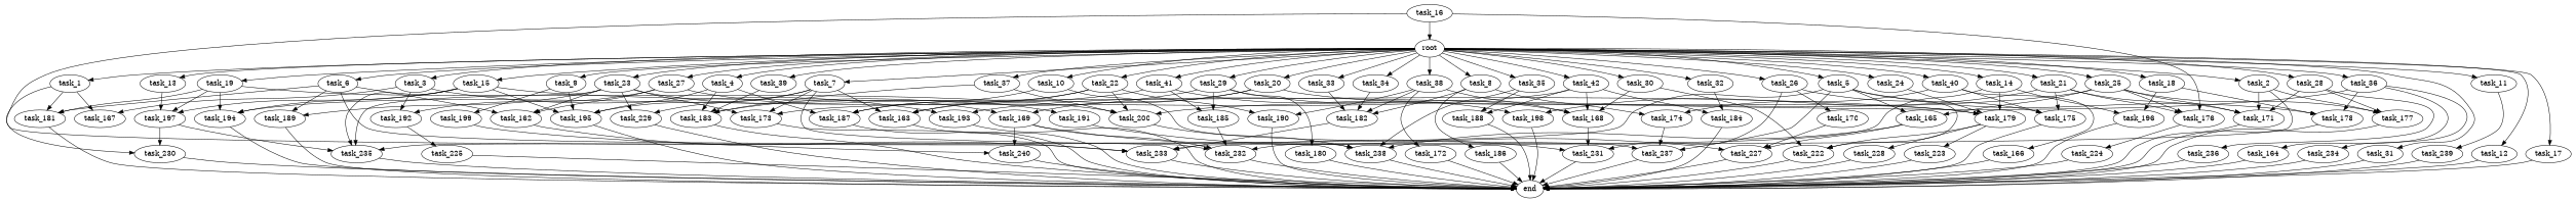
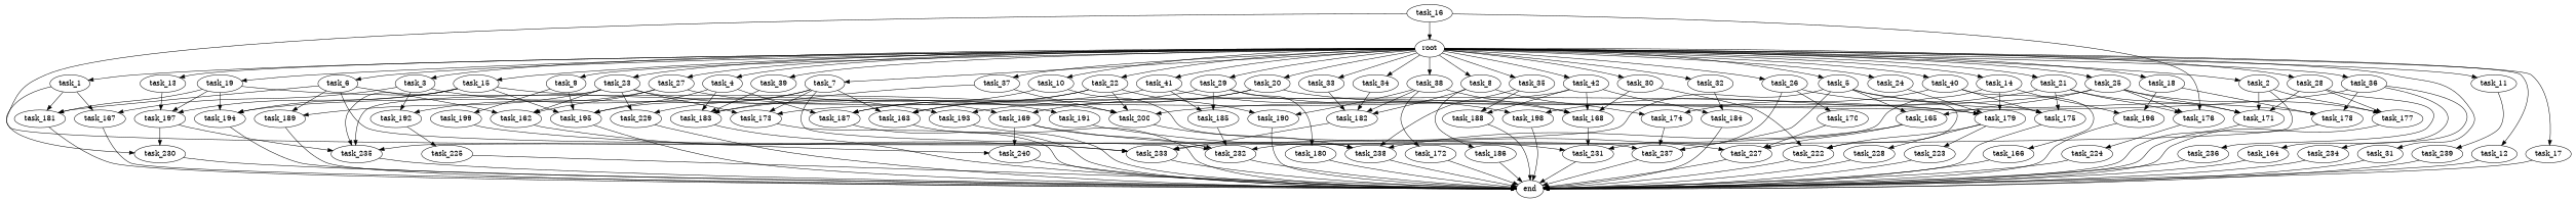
  digraph {
    root
    task_1
    task_2
    task_3
    task_4
    task_5
    task_6
    task_7
    task_8
    task_9
    task_10
    task_11
    task_12
    task_13
    task_14
    task_15
    task_17
    task_18
    task_19
    task_20
    task_21
    task_22
    task_23
    task_24
    task_25
    task_26
    task_27
    task_28
    task_29
    task_30
    task_31
    task_32
    task_33
    task_34
    task_35
    task_36
    task_37
    task_38
    task_39
    task_40
    task_41
    task_42
    task_167
    task_181
    task_230
    task_171
    task_177
    task_233
    task_192
    task_193
    task_183
    task_187
    task_195
    task_165
    task_178
    task_222
    task_235
    task_237
    task_162
    task_189
    task_238
    task_163
    task_173
    task_229
    task_232
    task_174
    task_182
    task_186
    task_199
    task_239
    end
    task_197
    task_179
    task_196
    task_194
    task_16
    task_176
    task_200
    task_169
    task_175
    task_198
    task_190
    task_170
    task_231
    task_191
    task_236
    task_168
    task_180
    task_185
    task_184
    task_188
    task_164
    task_234
    task_172
    task_166
    task_225
    task_227
    task_240
    task_223
    task_228
    task_224
    root -> task_1
    root -> task_2
    root -> task_3
    root -> task_4
    root -> task_5
    root -> task_6
    root -> task_7
    root -> task_8
    root -> task_9
    root -> task_10
    root -> task_11
    root -> task_12
    root -> task_13
    root -> task_14
    root -> task_15
    root -> task_17
    root -> task_18
    root -> task_19
    root -> task_20
    root -> task_21
    root -> task_22
    root -> task_23
    root -> task_24
    root -> task_25
    root -> task_26
    root -> task_27
    root -> task_28
    root -> task_29
    root -> task_30
    root -> task_31
    root -> task_32
    root -> task_33
    root -> task_34
    root -> task_35
    root -> task_36
    root -> task_37
    root -> task_38
    root -> task_39
    root -> task_40
    root -> task_41
    root -> task_42
    task_1 -> task_167
    task_1 -> task_181
    task_1 -> task_230
    task_2 -> task_171
    task_2 -> task_177
    task_2 -> task_233
    task_3 -> task_167
    task_3 -> task_192
    task_3 -> task_193
    task_4 -> task_183
    task_4 -> task_187
    task_4 -> task_195
    task_5 -> task_165
    task_5 -> task_178
    task_5 -> task_222
    task_5 -> task_235
    task_5 -> task_237
    task_6 -> task_181
    task_6 -> task_162
    task_6 -> task_189
    task_6 -> task_238
    task_7 -> task_195
    task_7 -> task_163
    task_7 -> task_173
    task_7 -> task_229
    task_7 -> task_232
    task_8 -> task_174
    task_8 -> task_182
    task_8 -> task_186
    task_9 -> task_195
    task_9 -> task_199
    task_10 -> task_187
    task_10 -> task_237
    task_11 -> task_239
    task_12 -> end
    task_13 -> task_197
    task_14 -> task_232
    task_14 -> task_179
    task_14 -> task_196
    task_15 -> task_195
    task_15 -> task_235
    task_15 -> task_197
    task_15 -> task_179
    task_15 -> task_194
    task_17 -> end
    task_18 -> task_178
    task_18 -> task_196
    task_19 -> task_181
    task_19 -> task_197
    task_19 -> task_194
    task_19 -> task_200
    task_20 -> task_163
    task_20 -> task_179
    task_20 -> task_169
    task_21 -> task_171
    task_21 -> task_176
    task_21 -> task_175
    task_21 -> task_198
    task_22 -> task_187
    task_22 -> task_163
    task_22 -> task_200
    task_22 -> task_190
    task_23 -> task_235
    task_23 -> task_162
    task_23 -> task_189
    task_23 -> task_173
    task_23 -> task_229
    task_23 -> task_169
    task_24 -> task_179
    task_25 -> task_171
    task_25 -> task_177
    task_25 -> task_193
    task_25 -> task_165
    task_25 -> task_176
    task_26 -> task_175
    task_26 -> task_170
    task_26 -> task_231
    task_27 -> task_192
    task_27 -> task_162
    task_27 -> task_191
    task_28 -> task_171
    task_28 -> task_177
    task_28 -> task_236
    task_29 -> task_183
    task_29 -> task_168
    task_29 -> task_180
    task_29 -> task_185
    task_30 -> task_222
    task_30 -> task_168
    task_31 -> end
    task_32 -> task_184
    task_33 -> task_182
    task_34 -> task_182
    task_35 -> task_238
    task_35 -> task_188
    task_36 -> task_178
    task_36 -> task_200
    task_36 -> task_164
    task_36 -> task_234
    task_37 -> task_183
    task_37 -> task_200
    task_38 -> task_182
    task_38 -> task_190
    task_38 -> task_168
    task_38 -> task_172
    task_39 -> task_183
    task_40 -> task_174
    task_40 -> task_175
    task_40 -> task_166
    task_41 -> task_194
    task_41 -> task_198
    task_41 -> task_185
    task_42 -> task_173
    task_42 -> task_168
    task_42 -> task_184
    task_42 -> task_188
+   task_167 -> end
    task_181 -> end
    task_230 -> end
    task_171 -> end
    task_177 -> end
    task_233 -> end
    task_192 -> task_225
    task_193 -> end
    task_183 -> end
    task_187 -> end
    task_195 -> end
    task_165 -> task_238
    task_165 -> task_227
    task_178 -> end
    task_222 -> end
    task_235 -> end
    task_237 -> end
    task_162 -> task_233
    task_189 -> end
    task_238 -> end
    task_163 -> end
    task_173 -> end
    task_229 -> end
    task_232 -> end
    task_174 -> task_237
    task_182 -> task_233
    task_186 -> end
    task_199 -> task_240
    task_239 -> end
    task_197 -> task_230
    task_197 -> task_235
    task_179 -> task_222
    task_179 -> task_223
    task_179 -> task_228
    task_196 -> end
    task_194 -> end
    task_16 -> root
    task_16 -> task_233
    task_16 -> task_176
    task_176 -> task_224
    task_200 -> task_238
    task_169 -> task_232
    task_169 -> task_231
    task_169 -> task_240
    task_175 -> end
    task_198 -> end
    task_190 -> end
    task_170 -> task_227
    task_231 -> end
    task_191 -> task_227
    task_236 -> end
    task_168 -> task_231
    task_180 -> end
    task_185 -> task_232
    task_184 -> end
    task_188 -> end
    task_164 -> end
    task_234 -> end
    task_172 -> end
    task_166 -> end
    task_225 -> end
    task_227 -> end
    task_240 -> end
    task_223 -> end
    task_228 -> end
    task_224 -> end
  }
